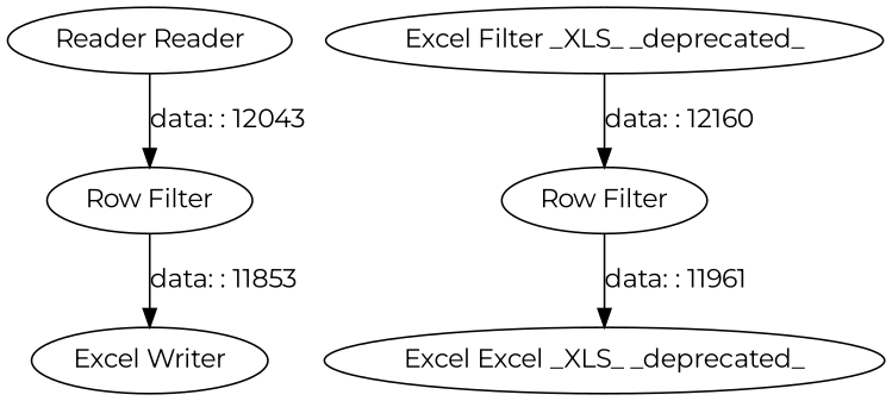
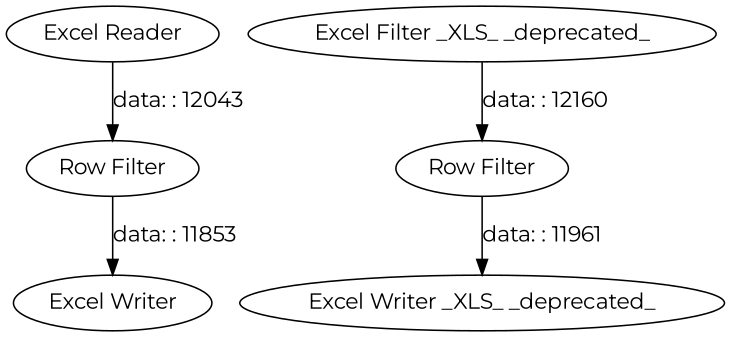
  digraph {
    fontname=Montserrat
    rankdir=TB
    node [fontname=Montserrat]
    edge [fontname=Montserrat]
    n1 [label="Excel Writer"]
-   n2 [label="Reader Reader"]
+   n2 [label="Excel Reader"]
    n3 [label="Row Filter"]
    n4 [label="Excel Filter _XLS_ _deprecated_"]
    n5 [label="Row Filter"]
-   n6 [label="Excel Excel _XLS_ _deprecated_"]
+   n6 [label="Excel Writer _XLS_ _deprecated_"]
    n2 -> n3 [label="data: : 12043"]
    n3 -> n1 [label="data: : 11853"]
    n4 -> n5 [label="data: : 12160"]
    n5 -> n6 [label="data: : 11961"]
  }
